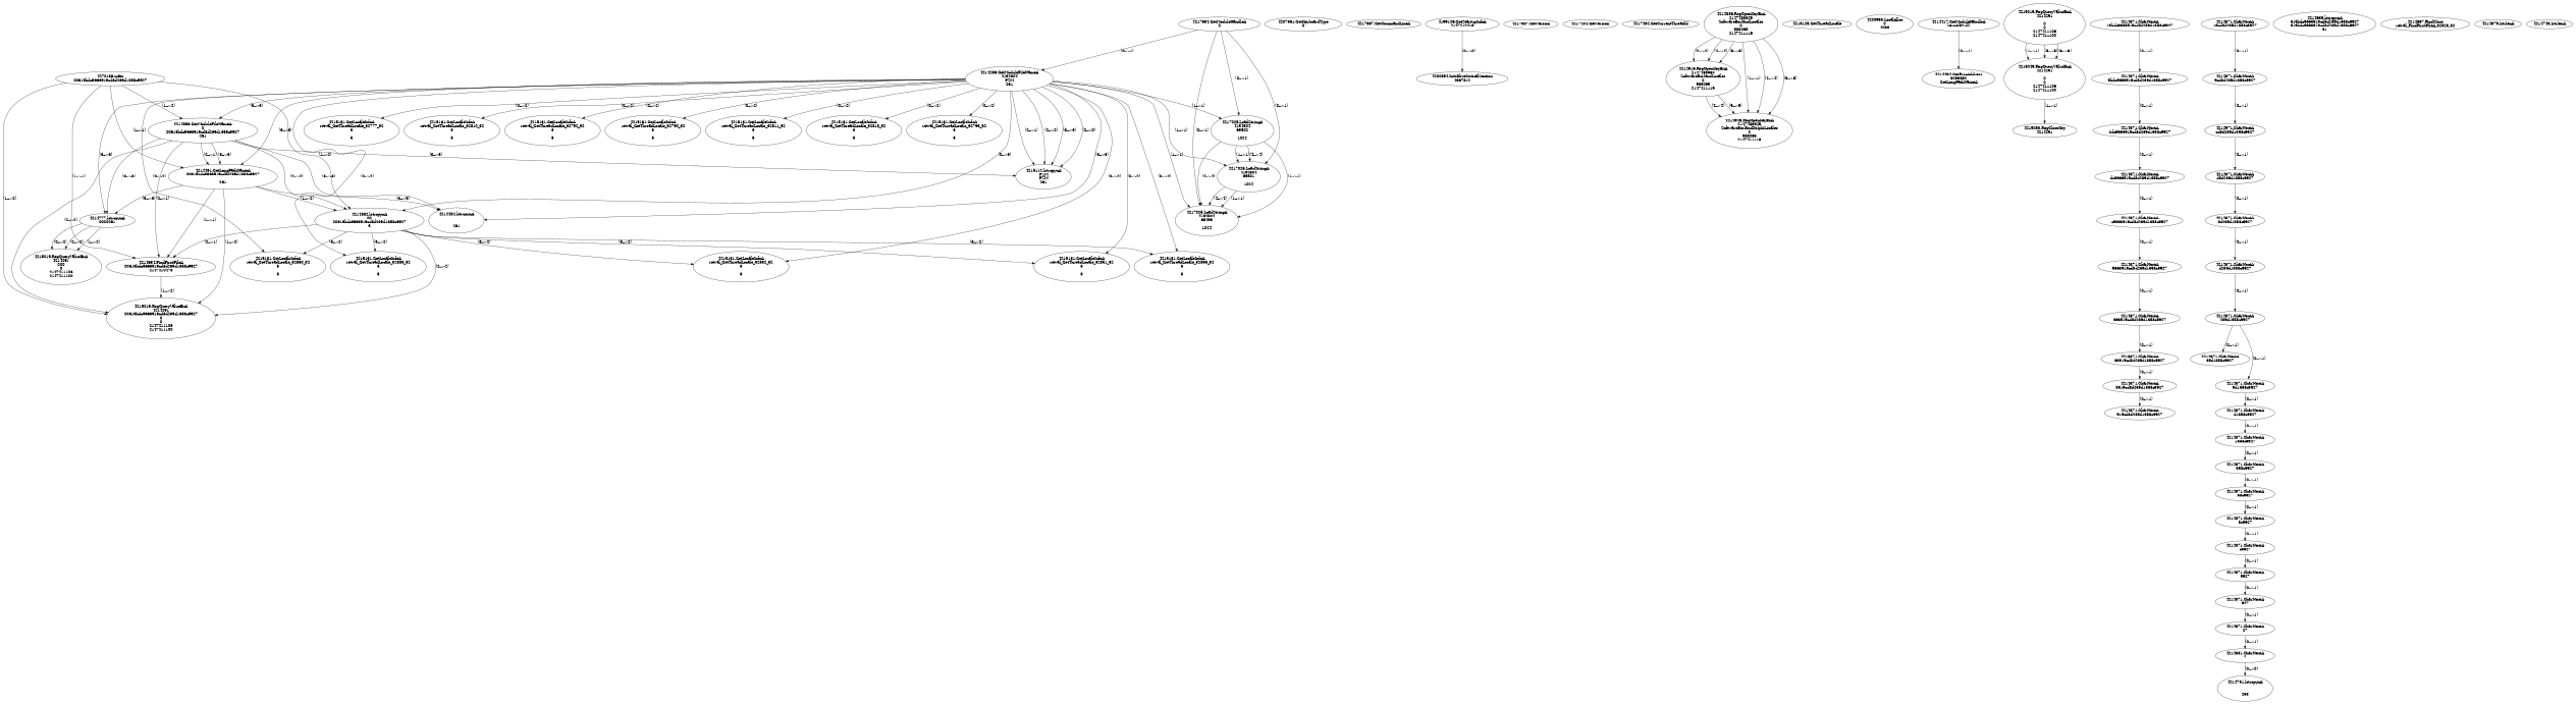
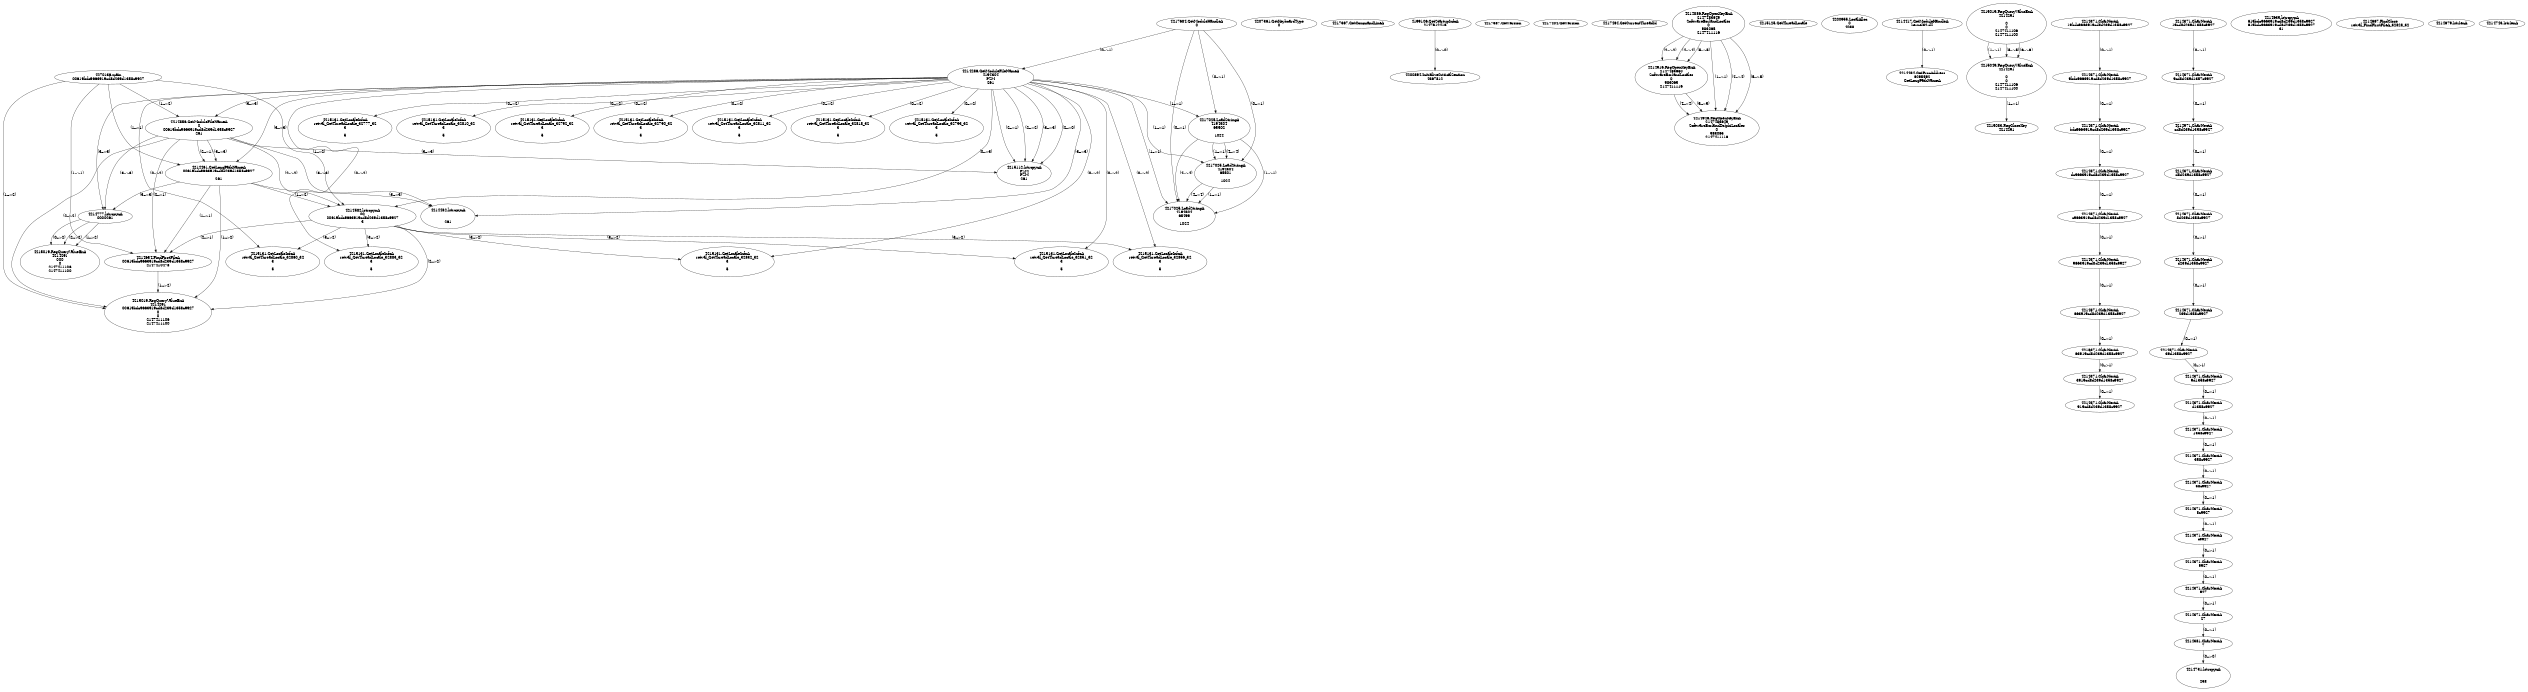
  digraph {
    n1 [label="4270136.main\n00619bdc9663919cd8d239d1358c9927"]
    n2 [label="4214856.GetModuleFileNameA\n0\n00619bdc9663919cd8d239d1358c9927\n261"]
    n3 [label="4214461.GetLongPathNameA\n00619bdc9663919cd8d239d1358c9927\n\n261"]
    n4 [label="4214582.lstrcpynA\n00\n00619bdc9663919cd8d239d1358c9927\n3"]
    n5 [label="4214654.FindFirstFileA\n00619bdc9663919cd8d239d1358c9927\n2147410478"]
    n6 [label="4215019.RegQueryValueExA\n4214291\n00619bdc9663919cd8d239d1358c9927\n0\n0\n2147411106\n2147411100"]
    n7 [label="4215112.lstrcpynA\nPZM\nPZM\n261"]
    n8 [label="4214482.lstrcpynA\n\n\n261"]
    n9 [label="4214777.lstrcpynA\n0000261"]
    n10 [label="4215131.GetLocaleInfoA\nretval_GetThreadLocale_32851_32\n3\n\n5"]
    n11 [label="4215131.GetLocaleInfoA\nretval_GetThreadLocale_32832_32\n3\n\n5"]
    n12 [label="4215131.GetLocaleInfoA\nretval_GetThreadLocale_32856_32\n3\n\n5"]
    n13 [label="4215131.GetLocaleInfoA\nretval_GetThreadLocale_32860_32\n3\n\n5"]
    n14 [label="4215131.GetLocaleInfoA\nretval_GetThreadLocale_32883_32\n3\n\n5"]
    n15 [label="4217684.GetModuleHandleA\n0"]
    n16 [label="4214286.GetModuleFileNameA\n4194304\nPZM\n261"]
    n17 [label="4217025.LoadStringA\n4194304\n65502\n\n1024"]
    n18 [label="4217025.LoadStringA\n4194304\n65501\n\n1024"]
    n19 [label="4217025.LoadStringA\n4194304\n65499\n\n1024"]
    n20 [label="4215131.GetLocaleInfoA\nretval_GetThreadLocale_32777_32\n3\n\n5"]
    n21 [label="4215131.GetLocaleInfoA\nretval_GetThreadLocale_32810_32\n3\n\n5"]
    n22 [label="4215131.GetLocaleInfoA\nretval_GetThreadLocale_32792_32\n3\n\n5"]
    n23 [label="4215131.GetLocaleInfoA\nretval_GetThreadLocale_32790_32\n3\n\n5"]
    n24 [label="4215131.GetLocaleInfoA\nretval_GetThreadLocale_32811_32\n3\n\n5"]
    n25 [label="4215131.GetLocaleInfoA\nretval_GetThreadLocale_32818_32\n3\n\n5"]
    n26 [label="4215131.GetLocaleInfoA\nretval_GetThreadLocale_32793_32\n3\n\n5"]
    n27 [label="4207361.GetKeyboardType\n0"]
    n28 [label="4217367.GetCommandLineA\n"]
-   n29 [label="4199106.GetStartupInfoA\n2147412416"]
+   n29 [label="4199106.GetStartupInfoA\n2147612416"]
    n30 [label="4200894.InitializeCriticalSection\n4367812"]
    n31 [label="4217387.GetVersion\n"]
    n32 [label="4217404.GetVersion\n"]
    n33 [label="4217464.GetCurrentThreadId\n"]
    n34 [label="4215019.RegQueryValueExA\n4214291\n000\n0\n2147411106\n2147411100"]
    n35 [label="4214886.RegOpenKeyExA\n2147483649\nSoftware\Borland\Locales\n0\n983065\n2147411116"]
    n36 [label="4214916.RegOpenKeyExA\n2147483650\nSoftware\Borland\Locales\n0\n983065\n2147411116"]
    n37 [label="4214946.RegOpenKeyExA\n2147483649\nSoftware\Borland\Delphi\Locales\n0\n983065\n2147411116"]
    n38 [label="4215125.GetThreadLocale\n"]
    n39 [label="4200955.LocalAlloc\n0\n4088"]
    n40 [label="4214417.GetModuleHandleA\nkernel32.dll"]
    n41 [label="4214434.GetProcAddress\n6295592\nGetLongPathNameA"]
    n42 [label="4215019.RegQueryValueExA\n4214291\n\n0\n0\n2147411106\n2147411100"]
    n43 [label="4215049.RegQueryValueExA\n4214291\n\n0\n0\n2147411106\n2147411100"]
    n44 [label="4215083.RegCloseKey\n4214291"]
    n45 [label="4214371.CharNextA\n19bdc9663919cd8d239d1358c9927"]
    n46 [label="4214371.CharNextA\n9bdc9663919cd8d239d1358c9927"]
    n47 [label="4214371.CharNextA\nbdc9663919cd8d239d1358c9927"]
    n48 [label="4214371.CharNextA\ndc9663919cd8d239d1358c9927"]
    n49 [label="4214371.CharNextA\nc9663919cd8d239d1358c9927"]
    n50 [label="4214371.CharNextA\n9663919cd8d239d1358c9927"]
    n51 [label="4214371.CharNextA\n663919cd8d239d1358c9927"]
    n52 [label="4218371.CharNextA\n63919cd8d239d1358c9927"]
    n53 [label="4214371.CharNextA\n3919cd8d239d1358c9927"]
    n54 [label="4214371.CharNextA\n919cd8d239d1358c9927"]
    n55 [label="4214371.CharNextA\n19cd8d239d1358c9927"]
-   n56 [label="4214371.CharNextA\n9cd8d239d1358c9927"]
+   n56 [label="4214371.CharNextA\n9cd8d239d1357c9927"]
    n57 [label="4214971.CharNextA\ncd8d239d1358c9927"]
    n58 [label="4214371.CharNextA\nd8d239d1358c9927"]
    n59 [label="4214371.CharNextA\n8d239d1358c9927"]
    n60 [label="4214371.CharNextA\nd239d1358c9927"]
    n61 [label="4214371.CharNextA\n239d1358c9927"]
    n62 [label="4214371.CharNextA\n39d1358c9927"]
    n63 [label="4214371.CharNextA\n9d1358c9927"]
    n64 [label="4214371.CharNextA\nd1358c9927"]
    n65 [label="4214371.CharNextA\n1358c9927"]
    n66 [label="4214371.CharNextA\n358c9927"]
    n67 [label="4214371.CharNextA\n58c9927"]
    n68 [label="4214371.CharNextA\n8c9927"]
    n69 [label="4214371.CharNextA\nc9927"]
    n70 [label="4214371.CharNextA\n9927"]
    n71 [label="4214371.CharNextA\n927"]
    n72 [label="4214371.CharNextA\n27"]
    n73 [label="4214381.CharNextA\n7"]
    n74 [label="4214731.lstrcpynA\n\n\n258"]
    n75 [label="4214635.lstrcpynA\n619bdc9663919cd8d239d1358c9927\n619bdc9663919cd8d239d1358c9927\n31"]
    n76 [label="4214667.FindClose\nretval_FindFirstFileA_32828_32"]
    n77 [label="4214679.lstrlenA\n"]
    n78 [label="4214743.lstrlenA\n"]
    n1 -> n2 [label="(1-->2)"]
    n1 -> n3 [label="(1-->1)"]
    n1 -> n4 [label="(1-->2)"]
    n1 -> n5 [label="(1-->1)"]
    n1 -> n6 [label="(1-->2)"]
    n2 -> n3 [label="(2-->1)"]
    n2 -> n3 [label="(3-->3)"]
    n2 -> n4 [label="(2-->2)"]
    n2 -> n5 [label="(2-->1)"]
    n2 -> n6 [label="(2-->2)"]
    n2 -> n7 [label="(3-->3)"]
    n2 -> n8 [label="(3-->3)"]
    n2 -> n9 [label="(3-->3)"]
    n3 -> n4 [label="(1-->2)"]
    n3 -> n5 [label="(1-->1)"]
    n3 -> n6 [label="(1-->2)"]
    n3 -> n8 [label="(3-->3)"]
    n3 -> n9 [label="(3-->3)"]
    n4 -> n5 [label="(2-->1)"]
    n4 -> n6 [label="(2-->2)"]
    n4 -> n10 [label="(3-->2)"]
    n4 -> n11 [label="(3-->2)"]
    n4 -> n12 [label="(3-->2)"]
    n4 -> n13 [label="(3-->2)"]
    n4 -> n14 [label="(3-->2)"]
    n5 -> n6 [label="(1-->2)"]
    n9 -> n34 [label="(1-->2)"]
    n9 -> n34 [label="(2-->2)"]
    n9 -> n34 [label="(0-->2)"]
    n15 -> n16 [label="(0-->1)"]
    n15 -> n17 [label="(0-->1)"]
    n15 -> n18 [label="(0-->1)"]
    n15 -> n19 [label="(0-->1)"]
    n16 -> n2 [label="(3-->3)"]
    n16 -> n3 [label="(3-->3)"]
    n16 -> n4 [label="(0-->3)"]
    n16 -> n7 [label="(2-->1)"]
    n16 -> n7 [label="(2-->2)"]
    n16 -> n7 [label="(3-->3)"]
    n16 -> n7 [label="(2-->0)"]
    n16 -> n8 [label="(3-->3)"]
    n16 -> n9 [label="(3-->3)"]
    n16 -> n10 [label="(0-->2)"]
    n16 -> n11 [label="(0-->2)"]
    n16 -> n12 [label="(0-->2)"]
    n16 -> n13 [label="(0-->2)"]
    n16 -> n14 [label="(0-->2)"]
    n16 -> n17 [label="(1-->1)"]
    n16 -> n18 [label="(1-->1)"]
    n16 -> n19 [label="(1-->1)"]
    n16 -> n20 [label="(0-->2)"]
    n16 -> n21 [label="(0-->2)"]
    n16 -> n22 [label="(0-->2)"]
    n16 -> n23 [label="(0-->2)"]
    n16 -> n24 [label="(0-->2)"]
    n16 -> n25 [label="(0-->2)"]
    n16 -> n26 [label="(0-->2)"]
    n17 -> n18 [label="(1-->1)"]
    n17 -> n18 [label="(4-->4)"]
    n17 -> n19 [label="(1-->1)"]
    n17 -> n19 [label="(4-->4)"]
    n18 -> n19 [label="(1-->1)"]
    n18 -> n19 [label="(4-->4)"]
    n29 -> n30 [label="(0-->0)"]
    n35 -> n36 [label="(2-->2)"]
    n35 -> n36 [label="(4-->4)"]
    n35 -> n36 [label="(5-->5)"]
    n35 -> n37 [label="(1-->1)"]
    n35 -> n37 [label="(4-->4)"]
    n35 -> n37 [label="(5-->5)"]
    n36 -> n37 [label="(4-->4)"]
    n36 -> n37 [label="(5-->5)"]
    n40 -> n41 [label="(0-->1)"]
    n42 -> n43 [label="(1-->1)"]
    n42 -> n43 [label="(5-->5)"]
    n42 -> n43 [label="(6-->6)"]
    n43 -> n44 [label="(1-->1)"]
    n45 -> n46 [label="(0-->1)"]
    n46 -> n47 [label="(0-->1)"]
    n47 -> n48 [label="(0-->1)"]
    n48 -> n49 [label="(0-->1)"]
    n49 -> n50 [label="(0-->1)"]
    n50 -> n51 [label="(0-->1)"]
    n51 -> n52 [label="(0-->1)"]
    n52 -> n53 [label="(0-->1)"]
    n53 -> n54 [label="(0-->1)"]
    n55 -> n56 [label="(0-->1)"]
    n56 -> n57 [label="(0-->1)"]
    n57 -> n58 [label="(0-->1)"]
    n58 -> n59 [label="(0-->1)"]
    n59 -> n60 [label="(0-->1)"]
    n60 -> n61 [label="(0-->1)"]
    n61 -> n62 [label="(0-->1)"]
-   n61 -> n63 [label="(0-->1)"]
+   n62 -> n63 [label="(0-->1)"]
    n63 -> n64 [label="(0-->1)"]
    n64 -> n65 [label="(0-->1)"]
    n65 -> n66 [label="(0-->1)"]
    n66 -> n67 [label="(0-->1)"]
    n67 -> n68 [label="(0-->1)"]
    n68 -> n69 [label="(0-->1)"]
    n69 -> n70 [label="(0-->1)"]
    n70 -> n71 [label="(0-->1)"]
    n71 -> n72 [label="(0-->1)"]
    n72 -> n73 [label="(0-->1)"]
    n73 -> n74 [label="(0-->0)"]
  }
